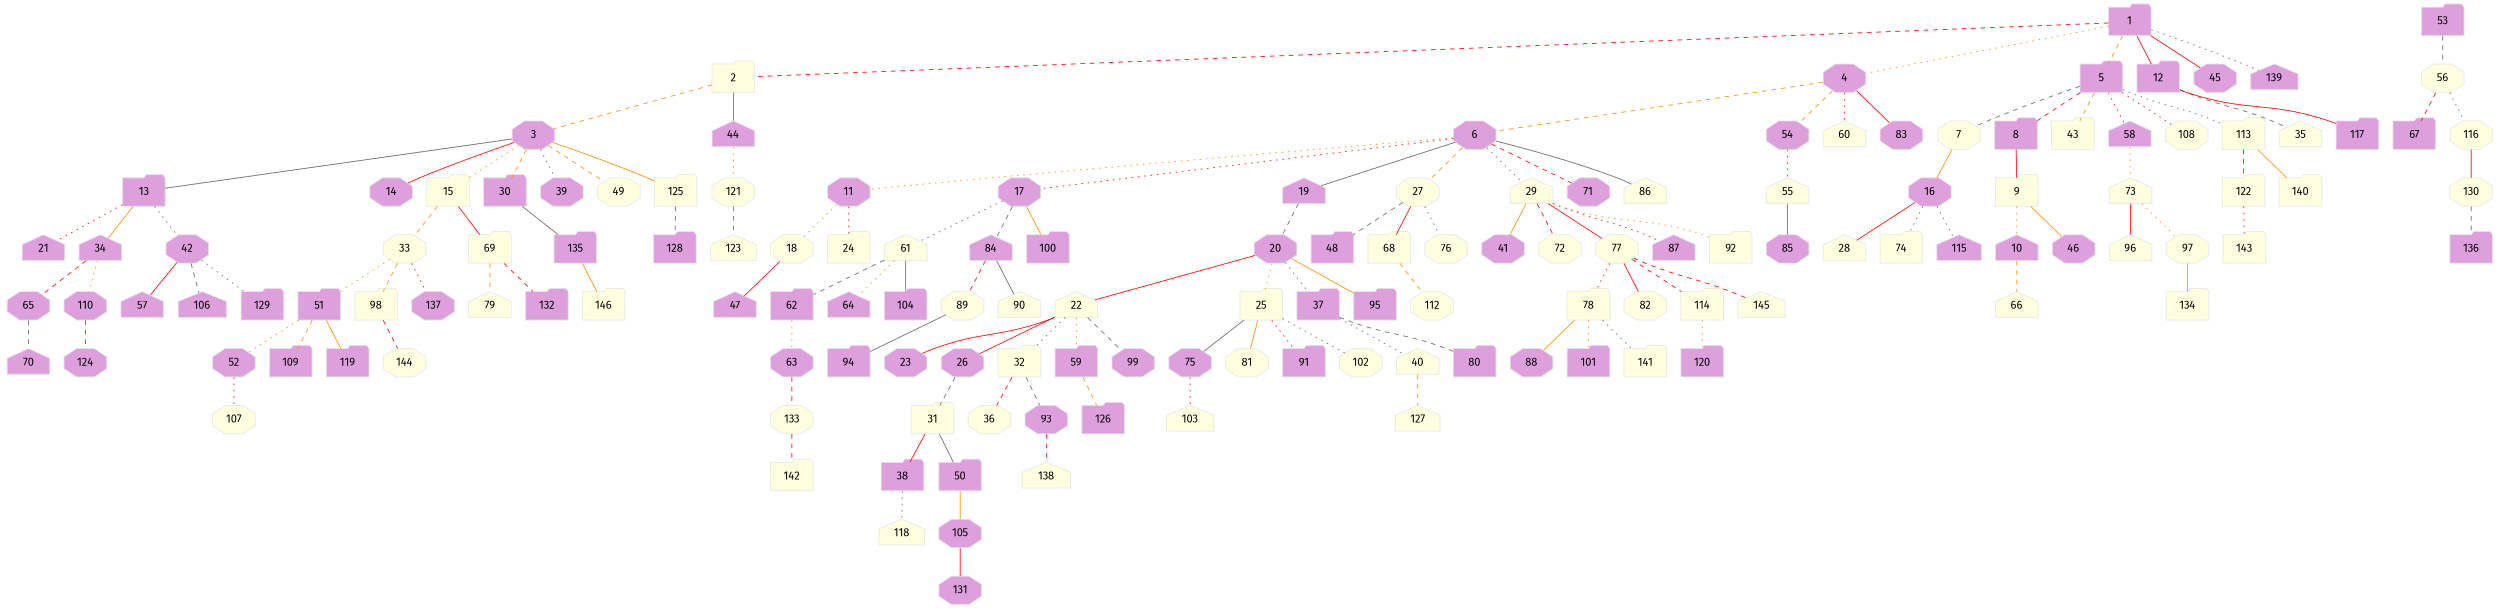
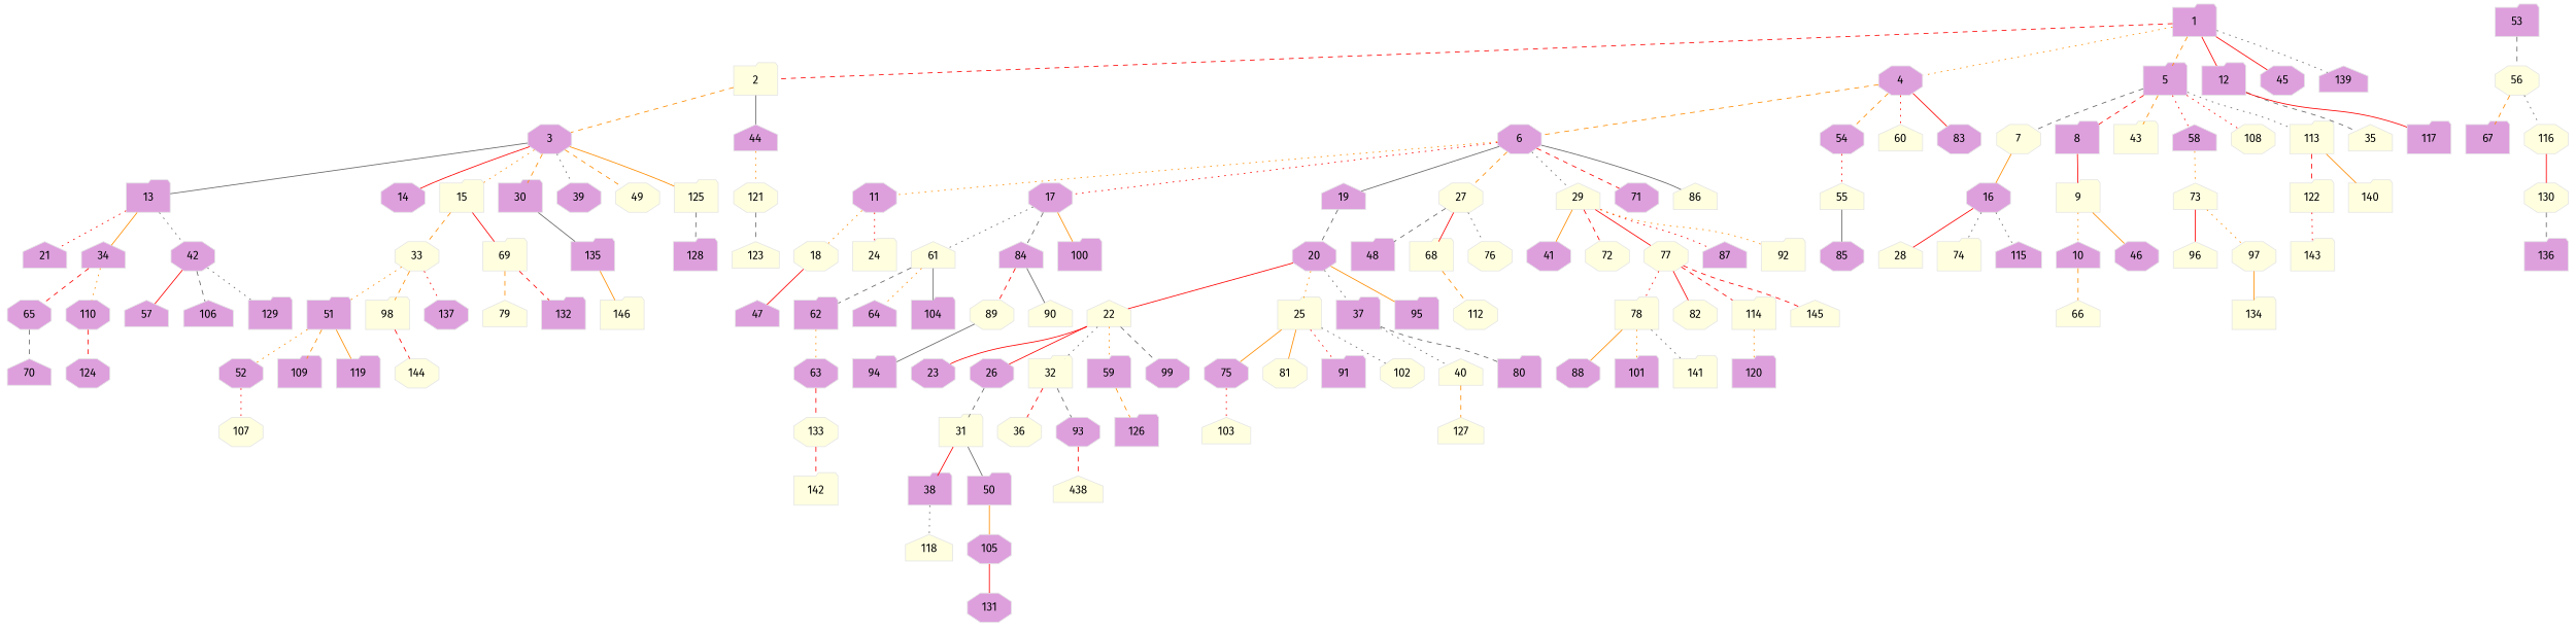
  graph {
    fontname="Fira Sans"
    node [color=gray90 fillcolor=plum fontname="Fira Sans" shape=folder style=filled]
    edge [color=red fontname="Fira Sans" style=dashed]
    2 [fillcolor=lightyellow]
    1
    4 [shape=octagon]
    5
    12
    45 [shape=octagon]
    139 [shape=house]
    3 [shape=octagon]
    44 [shape=house]
    6 [shape=octagon]
    54 [shape=octagon]
    60 [fillcolor=lightyellow shape=house]
    83 [shape=octagon]
    7 [fillcolor=lightyellow shape=octagon]
    8
    43 [fillcolor=lightyellow]
    58 [shape=house]
    108 [fillcolor=lightyellow shape=octagon]
    113 [fillcolor=lightyellow]
    35 [fillcolor=lightyellow shape=house]
    117
    13
    14 [shape=octagon]
    15 [fillcolor=lightyellow]
    30
    39 [shape=octagon]
    49 [fillcolor=lightyellow shape=octagon]
    125 [fillcolor=lightyellow]
    121 [fillcolor=lightyellow shape=octagon]
    21 [shape=house]
    34 [shape=house]
    42 [shape=octagon]
    33 [fillcolor=lightyellow shape=octagon]
    69 [fillcolor=lightyellow]
    135
    128
    11 [shape=octagon]
    17 [shape=octagon]
    19 [shape=house]
    27 [fillcolor=lightyellow shape=octagon]
    29 [fillcolor=lightyellow shape=house]
    71 [shape=octagon]
    86 [fillcolor=lightyellow shape=house]
    55 [fillcolor=lightyellow shape=house]
    16 [shape=octagon]
    9 [fillcolor=lightyellow]
    73 [fillcolor=lightyellow shape=house]
    122 [fillcolor=lightyellow]
    140 [fillcolor=lightyellow]
    18 [fillcolor=lightyellow shape=octagon]
    24 [fillcolor=lightyellow]
    61 [fillcolor=lightyellow shape=house]
    84 [shape=house]
    100
    20 [shape=octagon]
    48
    68 [fillcolor=lightyellow]
    76 [fillcolor=lightyellow shape=octagon]
    41 [shape=octagon]
    72 [fillcolor=lightyellow shape=octagon]
    77 [fillcolor=lightyellow shape=octagon]
    87 [shape=house]
    92 [fillcolor=lightyellow]
    28 [fillcolor=lightyellow shape=house]
    74 [fillcolor=lightyellow]
    115 [shape=house]
    10 [shape=house]
    46 [shape=octagon]
    66 [fillcolor=lightyellow shape=house]
    47 [shape=house]
    65 [shape=octagon]
    110 [shape=octagon]
    57 [shape=house]
    106 [shape=house]
    129
    51
    98 [fillcolor=lightyellow]
    137 [shape=octagon]
    79 [fillcolor=lightyellow shape=house]
    132
    62
    64 [shape=house]
    104
    89 [fillcolor=lightyellow shape=octagon]
    90 [fillcolor=lightyellow shape=house]
    22 [fillcolor=lightyellow shape=house]
    25 [fillcolor=lightyellow]
    37
    95
    23 [shape=octagon]
    26 [shape=octagon]
    32 [fillcolor=lightyellow]
    59
    99 [shape=octagon]
    75 [shape=octagon]
    81 [fillcolor=lightyellow shape=octagon]
    91
    102 [fillcolor=lightyellow shape=octagon]
    40 [fillcolor=lightyellow shape=house]
    80
    31 [fillcolor=lightyellow]
    36 [fillcolor=lightyellow shape=octagon]
    93 [shape=octagon]
    126
    103 [fillcolor=lightyellow shape=house]
    38
    50
    112 [fillcolor=lightyellow shape=octagon]
    78 [fillcolor=lightyellow]
    82 [fillcolor=lightyellow shape=octagon]
    114 [fillcolor=lightyellow]
    145 [fillcolor=lightyellow shape=house]
    146 [fillcolor=lightyellow]
    118 [fillcolor=lightyellow shape=house]
    105 [shape=octagon]
-   138 [fillcolor=lightyellow shape=house]
+   138 [fillcolor=lightyellow shape=house label=438]
    52 [shape=octagon]
    109
    119
    144 [fillcolor=lightyellow shape=octagon]
    70 [shape=house]
    124 [shape=octagon]
    127 [fillcolor=lightyellow shape=house]
    56 [fillcolor=lightyellow shape=octagon]
    53
    123 [fillcolor=lightyellow shape=house]
    131 [shape=octagon]
    107 [fillcolor=lightyellow shape=octagon]
    67
    116 [fillcolor=lightyellow shape=octagon]
    85 [shape=octagon]
    130 [fillcolor=lightyellow shape=octagon]
    96 [fillcolor=lightyellow shape=house]
    97 [fillcolor=lightyellow shape=octagon]
    63 [shape=octagon]
    133 [fillcolor=lightyellow shape=octagon]
    142 [fillcolor=lightyellow]
    134 [fillcolor=lightyellow]
    88 [shape=octagon]
    101
    141 [fillcolor=lightyellow]
    120
    94
    143 [fillcolor=lightyellow]
    136
    2 -- 3 [color=darkorange]
    2 -- 44 [color=gray40 style=solid]
    1 -- 2
    1 -- 4 [color=darkorange style=dotted]
    1 -- 5 [color=darkorange]
    1 -- 12 [style=solid]
    1 -- 45 [style=solid]
    1 -- 139 [color=gray40 style=dotted]
    4 -- 6 [color=darkorange]
    4 -- 54 [color=darkorange]
    4 -- 60 [style=dotted]
    4 -- 83 [style=solid]
    5 -- 7 [color=gray40]
    5 -- 8
    5 -- 43 [color=darkorange]
    5 -- 58 [style=dotted]
    5 -- 108 [style=dotted]
    5 -- 113 [color=gray40 style=dotted]
    12 -- 35 [color=gray40]
    12 -- 117 [style=solid]
    3 -- 13 [color=gray40 style=solid]
    3 -- 14 [style=solid]
    3 -- 15 [color=darkorange style=dotted]
    3 -- 30 [color=darkorange]
    3 -- 39 [color=gray40 style=dotted]
    3 -- 49 [color=darkorange]
    3 -- 125 [color=darkorange style=solid]
    44 -- 121 [color=darkorange style=dotted]
    6 -- 11 [color=darkorange style=dotted]
    6 -- 17 [style=dotted]
    6 -- 19 [color=gray40 style=solid]
    6 -- 27 [color=darkorange]
    6 -- 29 [color=gray40 style=dotted]
    6 -- 71
    6 -- 86 [color=gray40 style=solid]
    54 -- 55 [style=dotted]
    7 -- 16 [color=darkorange style=solid]
    8 -- 9 [style=solid]
    58 -- 73 [color=darkorange style=dotted]
    113 -- 122
    113 -- 140 [color=darkorange style=solid]
    13 -- 21 [style=dotted]
    13 -- 34 [color=darkorange style=solid]
    13 -- 42 [color=gray40 style=dotted]
    15 -- 33 [color=darkorange]
    15 -- 69 [style=solid]
    30 -- 135 [color=gray40 style=solid]
    125 -- 128 [color=gray40]
    121 -- 123 [color=gray40]
    34 -- 65
    34 -- 110 [color=darkorange style=dotted]
    42 -- 57 [style=solid]
    42 -- 106 [color=gray40]
    42 -- 129 [color=gray40 style=dotted]
    33 -- 51 [color=darkorange style=dotted]
    33 -- 98 [color=darkorange]
    33 -- 137 [style=dotted]
    69 -- 79 [color=darkorange]
    69 -- 132
    135 -- 146 [color=darkorange style=solid]
    11 -- 18 [color=darkorange style=dotted]
    11 -- 24 [style=dotted]
    17 -- 61 [color=gray40 style=dotted]
    17 -- 84 [color=gray40]
    17 -- 100 [color=darkorange style=solid]
    19 -- 20 [color=gray40]
    27 -- 48 [color=gray40]
    27 -- 68 [style=solid]
    27 -- 76 [color=gray40 style=dotted]
    29 -- 41 [color=darkorange style=solid]
    29 -- 72
    29 -- 77 [style=solid]
    29 -- 87 [style=dotted]
    29 -- 92 [color=darkorange style=dotted]
    55 -- 85 [color=gray40 style=solid]
    16 -- 28 [style=solid]
    16 -- 74 [color=gray40 style=dotted]
    16 -- 115 [color=gray40 style=dotted]
    9 -- 10 [color=darkorange style=dotted]
    9 -- 46 [color=darkorange style=solid]
    73 -- 96 [style=solid]
    73 -- 97 [color=darkorange style=dotted]
    122 -- 143 [style=dotted]
    18 -- 47 [style=solid]
    61 -- 62 [color=gray40]
    61 -- 64 [color=darkorange style=dotted]
    61 -- 104 [color=gray40 style=solid]
    84 -- 89
    84 -- 90 [color=gray40 style=solid]
    20 -- 22 [style=solid]
    20 -- 25 [color=darkorange style=dotted]
    20 -- 37 [color=gray40 style=dotted]
    20 -- 95 [color=darkorange style=solid]
    68 -- 112 [color=darkorange]
    77 -- 78 [style=dotted]
    77 -- 82 [style=solid]
    77 -- 114
    77 -- 145
    10 -- 66 [color=darkorange]
    65 -- 70 [color=gray40]
    110 -- 124
    51 -- 52 [color=darkorange style=dotted]
    51 -- 109 [color=darkorange]
    51 -- 119 [color=darkorange style=solid]
    98 -- 144
    62 -- 63 [color=darkorange style=dotted]
    89 -- 94 [color=gray40 style=solid]
    22 -- 23 [style=solid]
    22 -- 26 [style=solid]
    22 -- 32 [color=gray40 style=dotted]
    22 -- 59 [color=darkorange style=dotted]
    22 -- 99 [color=gray40]
-   25 -- 75 [color=gray40 style=solid]
+   25 -- 75 [color=darkorange style=solid]
    25 -- 81 [color=darkorange style=solid]
    25 -- 91 [style=dotted]
    25 -- 102 [color=gray40 style=dotted]
    37 -- 40 [color=gray40 style=dotted]
    37 -- 80 [color=gray40]
    26 -- 31 [color=gray40]
    32 -- 36
    32 -- 93 [color=gray40]
    59 -- 126 [color=darkorange]
    75 -- 103 [style=dotted]
    40 -- 127 [color=darkorange]
    31 -- 38 [style=solid]
    31 -- 50 [color=gray40 style=solid]
    93 -- 138
    38 -- 118 [color=gray40 style=dotted]
    50 -- 105 [color=darkorange style=solid]
    78 -- 88 [color=darkorange style=solid]
    78 -- 101 [color=darkorange style=dotted]
    78 -- 141 [color=gray40 style=dotted]
    114 -- 120 [color=darkorange style=dotted]
    105 -- 131 [style=solid]
    52 -- 107 [style=dotted]
-   56 -- 67
+   56 -- 67 [color=darkorange]
    56 -- 116 [color=gray40 style=dotted]
    53 -- 56 [color=gray40]
    116 -- 130 [style=solid]
    130 -- 136 [color=gray40]
    97 -- 134 [color=darkorange style=solid]
    63 -- 133
    133 -- 142
  }
